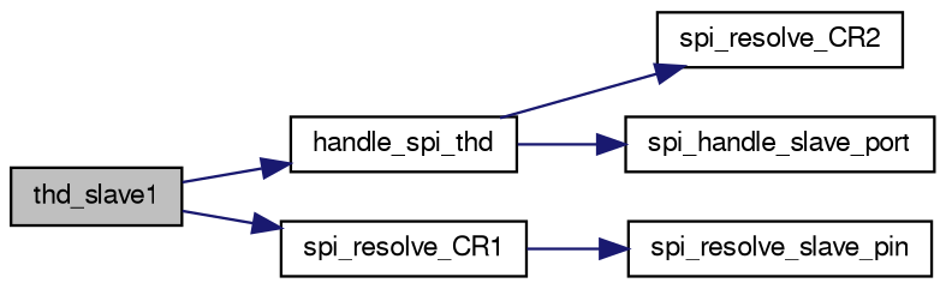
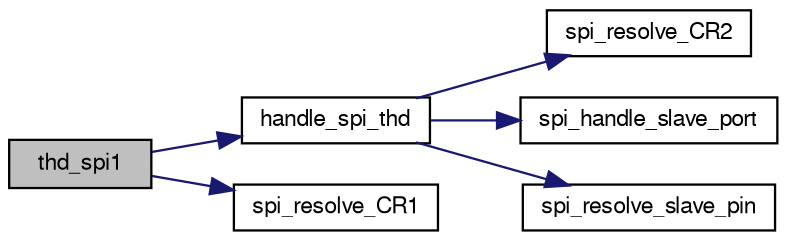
  digraph {
    rankdir=LR
    node [color=black fillcolor=white fontname=FreeSans fontsize=10 shape=record style=filled]
    edge [color=midnightblue fontname=FreeSans fontsize=10 labelfontname=FreeSans labelfontsize=10 style=solid]
-   n1 [fillcolor=grey75 fontcolor=black height=0.2 label=thd_slave1 width=0.4]
+   n1 [fillcolor=grey75 fontcolor=black height=0.2 label=thd_spi1 width=0.4]
    n2 [height=0.2 label=handle_spi_thd width=0.4]
    n3 [height=0.2 label=spi_resolve_CR1 width=0.4]
    n4 [height=0.2 label=spi_resolve_CR2 width=0.4]
    n5 [height=0.2 label=spi_resolve_slave_pin width=0.4]
    n6 [height=0.2 label=spi_handle_slave_port width=0.4]
    n1 -> n2
    n1 -> n3
    n2 -> n4
-   n3 -> n5
+   n2 -> n5
    n2 -> n6
  }
